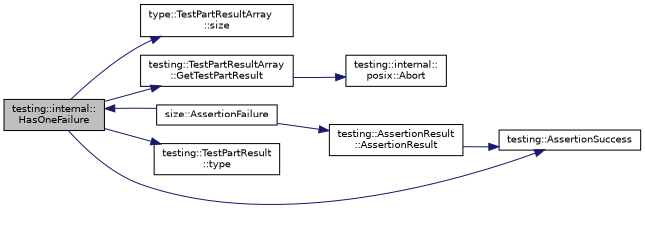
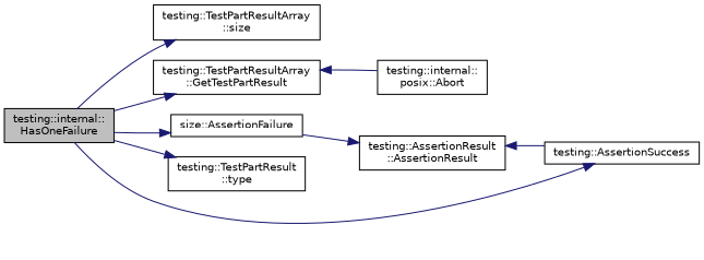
  digraph {
    rankdir=LR
    node [color=black fillcolor=white fontname=Helvetica fontsize=10 shape=record style=filled]
    edge [color=midnightblue fontname=Helvetica fontsize=10 labelfontname=Helvetica labelfontsize=10 style=solid]
    n1 [fillcolor=grey75 fontcolor=black height=0.2 label="testing::internal::\lHasOneFailure" width=0.4]
-   n2 [height=0.2 label="type::TestPartResultArray\l::size" width=0.4]
+   n2 [height=0.2 label="testing::TestPartResultArray\l::size" width=0.4]
    n3 [height=0.2 label="testing::TestPartResultArray\l::GetTestPartResult" width=0.4]
    n4 [height=0.2 label="size::AssertionFailure" width=0.4]
    n5 [height=0.2 label="testing::TestPartResult\l::type" width=0.4]
    n6 [height=0.2 label="testing::AssertionSuccess" width=0.4]
    n7 [height=0.2 label="testing::internal::\lposix::Abort" width=0.4]
    n8 [height=0.2 label="testing::AssertionResult\l::AssertionResult" width=0.4]
    n1 -> n2
    n1 -> n3
-   n4 -> n1
+   n1 -> n4
    n1 -> n5
    n1 -> n6
-   n3 -> n7
+   n7 -> n3
    n4 -> n8
-   n8 -> n6
+   n6 -> n8
  }
